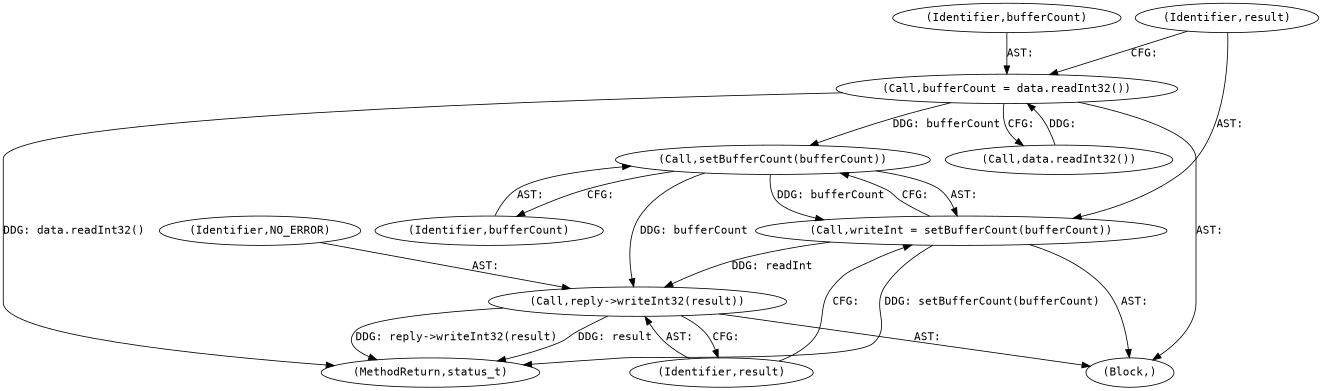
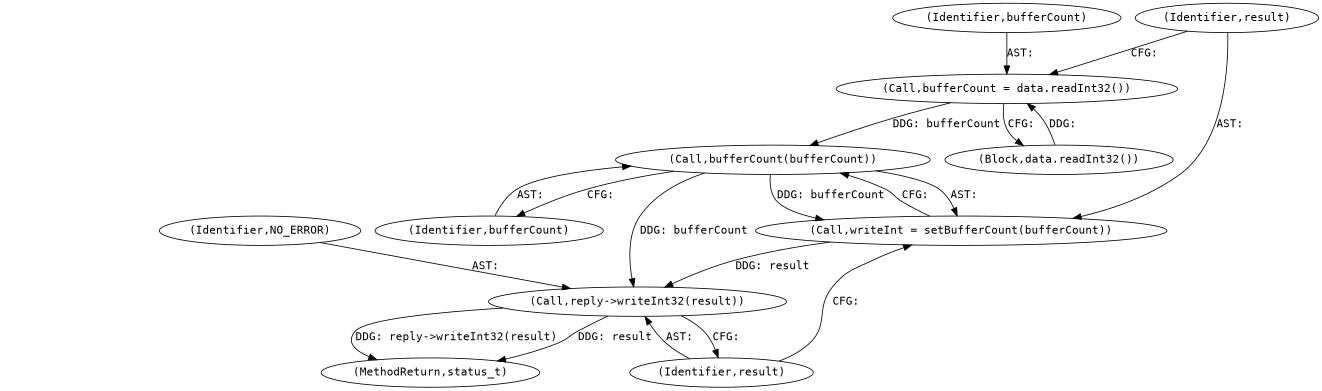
  digraph {
    fontname="DejaVu Sans Mono"
    node [fontname="DejaVu Sans Mono"]
    edge [fontname="DejaVu Sans Mono"]
    n1 [label="(Call,bufferCount = data.readInt32())"]
-   n2 [label="(Call,setBufferCount(bufferCount))"]
-   n3 [label="(Call,data.readInt32())"]
-   n4 [label="(Block,)"]
+   n2 [label="(Call,bufferCount(bufferCount))"]
+   n3 [label="(Block,data.readInt32())"]
    n5 [label="(MethodReturn,status_t)"]
    n6 [label="(Call,writeInt = setBufferCount(bufferCount))"]
    n7 [label="(Identifier,bufferCount)"]
    n8 [label="(Call,reply->writeInt32(result))"]
    n9 [label="(Identifier,result)"]
    n10 [label="(Identifier,NO_ERROR)"]
    n11 [label="(Identifier,bufferCount)"]
    n12 [label="(Identifier,result)"]
    n1 -> n2 [label="DDG: bufferCount"]
    n1 -> n3 [label="CFG: "]
-   n1 -> n4 [label="AST: "]
-   n1 -> n5 [label="DDG: data.readInt32()"]
    n2 -> n6 [label="AST: "]
    n2 -> n6 [label="DDG: bufferCount"]
    n2 -> n7 [label="CFG: "]
    n2 -> n8 [label="DDG: bufferCount"]
    n3 -> n1 [label="DDG: "]
    n6 -> n2 [label="CFG: "]
-   n6 -> n4 [label="AST: "]
-   n6 -> n5 [label="DDG: setBufferCount(bufferCount)"]
-   n6 -> n8 [label="DDG: readInt"]
+   n6 -> n8 [label="DDG: result"]
    n7 -> n2 [label="AST: "]
-   n8 -> n4 [label="AST: "]
    n8 -> n5 [label="DDG: reply->writeInt32(result)"]
    n8 -> n5 [label="DDG: result"]
    n8 -> n9 [label="CFG: "]
    n9 -> n6 [label="CFG: "]
    n9 -> n8 [label="AST: "]
    n10 -> n8 [label="AST: "]
    n11 -> n1 [label="AST: "]
    n12 -> n1 [label="CFG: "]
    n12 -> n6 [label="AST: "]
  }
